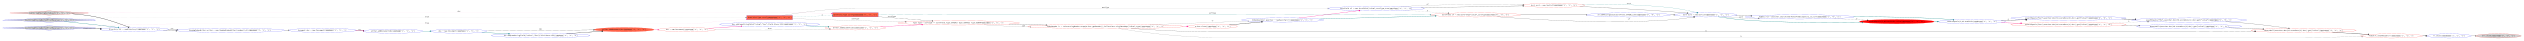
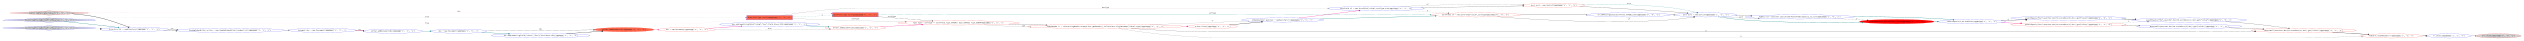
  digraph {
    fontname="Source Code Pro"
    rankdir=LR
    node [color=blue fillcolor=white fontname="Source Code Pro" shape=ellipse style=filled]
    edge [arrowhead=tee color=gray40 fontname="Source Code Pro" style=bold]
    n1 [label="IndexSearcher searcher = newSearcher(ir)@@@16@@@['1', '1', '1']"]
    n2 [label="SortField sf = new SortField(\"value\",sortType,true)@@@17@@@['1', '1', '0']"]
    n3 [color=red label="SortField sf = new SortField(\"value\",sortType)@@@17@@@['0', '0', '1']"]
    n4 [color=red label="Sort sort = new Sort(sf)@@@18@@@['1', '1', '0']"]
    n5 [label="Sort sort = new Sort(sf)@@@19@@@['1', '1', '1']"]
    n6 [label="sf.setMissingValue(SortField.STRING_LAST)@@@18@@@['0', '0', '1']"]
    n7 [label="Directory dir = newDirectory()@@@3@@@['1', '1', '1']"]
    n8 [label="RandomIndexWriter writer = new RandomIndexWriter(random(),dir)@@@4@@@['1', '1', '1']"]
    n9 [label="Document doc = new Document()@@@5@@@['1', '1', '1']"]
    n10 [color=red label="TestUtil.checkReader(ir)@@@25@@@['1', '1', '1']"]
    n11 [label="ir.close()@@@26@@@['1', '1', '1']"]
    n12 [color=red fillcolor=lightgray label="dir.close()@@@27@@@['0', '0', '1']"]
    n13 [color=red label="writer.addDocument(doc)@@@12@@@['1', '1', '1']"]
    n14 [color=red label="Type type = sortType == SortField.Type.STRING? Type.SORTED: Type.BINARY@@@13@@@['1', '1', '1']"]
    n15 [color=red label="IndexReader ir = UninvertingReader.wrap(writer.getReader(),Collections.singletonMap(\"value\",type))@@@14@@@['1', '1', '1']"]
    n16 [label="doc.add(newStringField(\"value\",\"foo\",Field.Store.YES))@@@8@@@['1', '1', '1']"]
    n17 [color=red fillcolor=tomato label="writer.addDocument(doc)@@@9@@@['1', '1', '1']"]
    n18 [color=red label="doc = new Document()@@@10@@@['1', '1', '1']"]
    n19 [fillcolor=tomato label="SortField.Type sortType@@@2@@@['1', '1', '0']" shape=box]
    n20 [fillcolor=tomato label="SortField.Type sortType@@@2@@@['0', '0', '1']" shape=box]
    n21 [label="TopDocs td = searcher.search(new MatchAllDocsQuery(),10,sort)@@@20@@@['1', '0', '1']"]
    n22 [color=red fillcolor=red label="assertEquals(3,td.totalHits.value)@@@20@@@['0', '1', '0']"]
    n23 [color=red label="assertEquals(\"bar\",searcher.doc(td.scoreDocs(1(.doc).get(\"value\"))@@@22@@@['1', '1', '0']"]
    n24 [label="assertNull(searcher.doc(td.scoreDocs(2(.doc).get(\"value\"))@@@23@@@['1', '1', '0']"]
    n25 [label="assertEquals(\"foo\",searcher.doc(td.scoreDocs(1(.doc).get(\"value\"))@@@23@@@['0', '0', '1']"]
    n26 [color=red label="assertNull(searcher.doc(td.scoreDocs(2(.doc).get(\"value\"))@@@24@@@['1', '1', '1']"]
    n27 [color=red label="writer.close()@@@15@@@['1', '1', '1']"]
    n28 [fillcolor=lightgray label="testStringMissingSortedFirstReverse['1', '0', '0']" shape=diamond]
    n29 [label="doc.add(newStringField(\"value\",\"bar\",Field.Store.YES))@@@11@@@['1', '1', '1']"]
    n30 [label="writer.addDocument(doc)@@@6@@@['1', '1', '1']"]
    n31 [label="doc = new Document()@@@7@@@['1', '1', '1']"]
    n32 [color=red fillcolor=lightgray label="testStringMissingSortedLast['0', '0', '1']" shape=diamond]
    n33 [label="assertEquals(3,td.totalHits)@@@21@@@['1', '1', '1']"]
    n34 [label="assertEquals(\"bar\",searcher.doc(td.scoreDocs(0(.doc).get(\"value\"))@@@22@@@['0', '0', '1']"]
    n35 [fillcolor=lightgray label="testStringMissingSortedFirstReverse['0', '1', '0']" shape=diamond]
    n1 -> n2 [arrowhead=box color=deeppink]
    n1 -> n3 [arrowhead=diamond color=teal]
    n2 -> n3 [arrowhead=box label=0 style=dashed]
    n2 -> n4 [arrowhead=box label=sf style=solid]
    n2 -> n4 [arrowhead=box]
    n3 -> n5 [arrowhead=box color=black label=sf style=solid]
    n3 -> n6
    n4 -> n5 [arrowhead=box]
    n4 -> n5 [arrowhead=box color=teal label=sort style=solid]
    n5 -> n21 [arrowhead=box]
    n5 -> n21 [arrowhead=box label=sort style=solid]
    n5 -> n22 [color=teal]
    n6 -> n5 [arrowhead=diamond]
    n7 -> n8 [arrowhead=box]
    n7 -> n8 [color=black label=dir style=solid]
    n8 -> n9
    n9 -> n30 [color=deeppink]
    n9 -> n30 [color=black label=doc style=solid]
    n10 -> n11 [arrowhead=diamond color=black]
    n11 -> n12
    n13 -> n14 [arrowhead=diamond color=deeppink]
    n14 -> n15 [arrowhead=diamond]
    n14 -> n15 [label=type style=solid]
    n15 -> n1 [label=ir style=solid]
    n15 -> n10 [label=ir style=solid]
    n15 -> n26 [arrowhead=box color=black label=ir style=solid]
    n15 -> n27 [arrowhead=box color=deeppink]
    n16 -> n17 [arrowhead=diamond color=black]
    n17 -> n18 [color=deeppink]
    n18 -> n13 [arrowhead=box label=true style=solid]
    n18 -> n29 [color=deeppink]
    n19 -> n2 [label=sortType style=solid]
    n19 -> n14 [arrowhead=box label=sortType style=solid]
    n19 -> n20 [color=teal label=0 style=dashed]
    n20 -> n3 [color=teal label=sortType style=solid]
    n20 -> n14 [color=black label=sortType style=solid]
    n21 -> n22 [arrowhead=diamond color=black label=0 style=dashed]
    n21 -> n33 [color=teal]
    n22 -> n33 [arrowhead=diamond color=teal]
    n23 -> n24 [arrowhead=diamond]
    n23 -> n25 [arrowhead=box label=0 style=dashed]
    n24 -> n26 [arrowhead=box]
    n25 -> n26 [arrowhead=diamond]
    n26 -> n10 [color=black]
    n27 -> n1 [arrowhead=diamond color=black]
    n28 -> n7 [color=teal]
    n28 -> n19 [arrowhead=diamond label=true style=dotted]
    n29 -> n13 [color=teal]
    n30 -> n31 [arrowhead=diamond color=teal]
    n31 -> n16 [arrowhead=diamond color=teal]
    n31 -> n17 [arrowhead=diamond color=black label=doc style=solid]
    n32 -> n7 [color=black]
    n32 -> n20 [arrowhead=diamond color=deeppink label=doc style=dotted]
    n33 -> n23 [arrowhead=box color=deeppink]
    n33 -> n34 [arrowhead=box]
    n33 -> n34 [arrowhead=box color=black label=0 style=dashed]
    n34 -> n25 [color=black]
-   n35 -> n7 [arrowhead=box color=black]
+   n35 -> n7 [arrowhead=box color=black style=dotted]
    n35 -> n19 [color=deeppink label=true style=dotted]
  }
